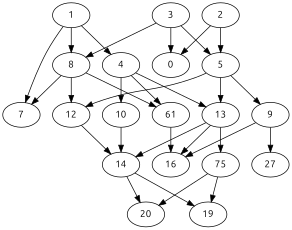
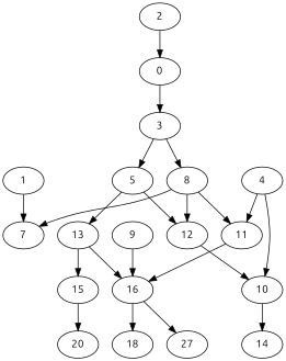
  digraph {
    fontname=Ubuntu
    node [alpha=0.02 fontname=Ubuntu]
    edge [fontname=Ubuntu]
    1 [alpha=0.11 expect_size=15737856]
    4 [alpha=0.10 expect_size=45333504]
    7 [expect_size=25363456]
    8 [alpha=0.20 expect_size=36462592]
    10 [expect_size=34296832]
-   11 [alpha=0.10 expect_size=51314688 label=61]
+   11 [alpha=0.10 expect_size=51314688]
    13 [alpha=0.14 expect_size=15910912]
    12 [alpha=0.12 expect_size=29679616]
    14 [alpha=0.17 expect_size=8764416]
    16 [alpha=0.01 expect_size=6291456]
-   15 [expect_size=32251904 label=75]
+   15 [expect_size=32251904]
    2 [alpha=0.14 expect_size=48222208]
    5 [alpha=0.09 expect_size=23479296]
    n14 [alpha=0.01 expect_size=21720064 label=0]
    9 [alpha=0.10 expect_size=40511488]
    n16 [alpha=0.12 expect_size=9344000 label=27]
    3 [alpha=0.17 expect_size=43177984]
-   19 [expect_size=13509632]
    20 [alpha=0.05 expect_size=36045824]
-   1 -> 4
+   18 [alpha=0.18 expect_size=14203904]
    1 -> 7
-   1 -> 8
    4 -> 10
    4 -> 11
-   4 -> 13
    8 -> 7
    8 -> 11
    8 -> 12
    10 -> 14
    11 -> 16
-   13 -> 14
    13 -> 16
    13 -> 15
-   12 -> 14
-   14 -> 19
-   14 -> 20
-   15 -> 19
+   12 -> 10
+   16 -> 18
    15 -> 20
-   2 -> 5
    2 -> n14
    5 -> 13
    5 -> 12
-   5 -> 9
    9 -> 16
-   9 -> n16
+   16 -> n16
    3 -> 8
    3 -> 5
-   3 -> n14
+   n14 -> 3
  }
